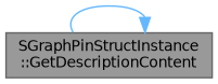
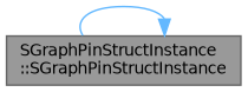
  digraph {
    rankdir=LR
-   n1 [color=gray40 fillcolor=grey60 fontcolor=black fontname=Helvetica fontsize=10 height=0.2 label="SGraphPinStructInstance\l::GetDescriptionContent" shape=box style=filled width=0.4]
+   n1 [color=gray40 fillcolor=grey60 fontcolor=black fontname=Helvetica fontsize=10 height=0.2 label="SGraphPinStructInstance\l::SGraphPinStructInstance" shape=box style=filled width=0.4]
    n1 -> n1 [color=steelblue1 fontname=Helvetica fontsize=10 labelfontname=Helvetica labelfontsize=10 style=solid]
  }
